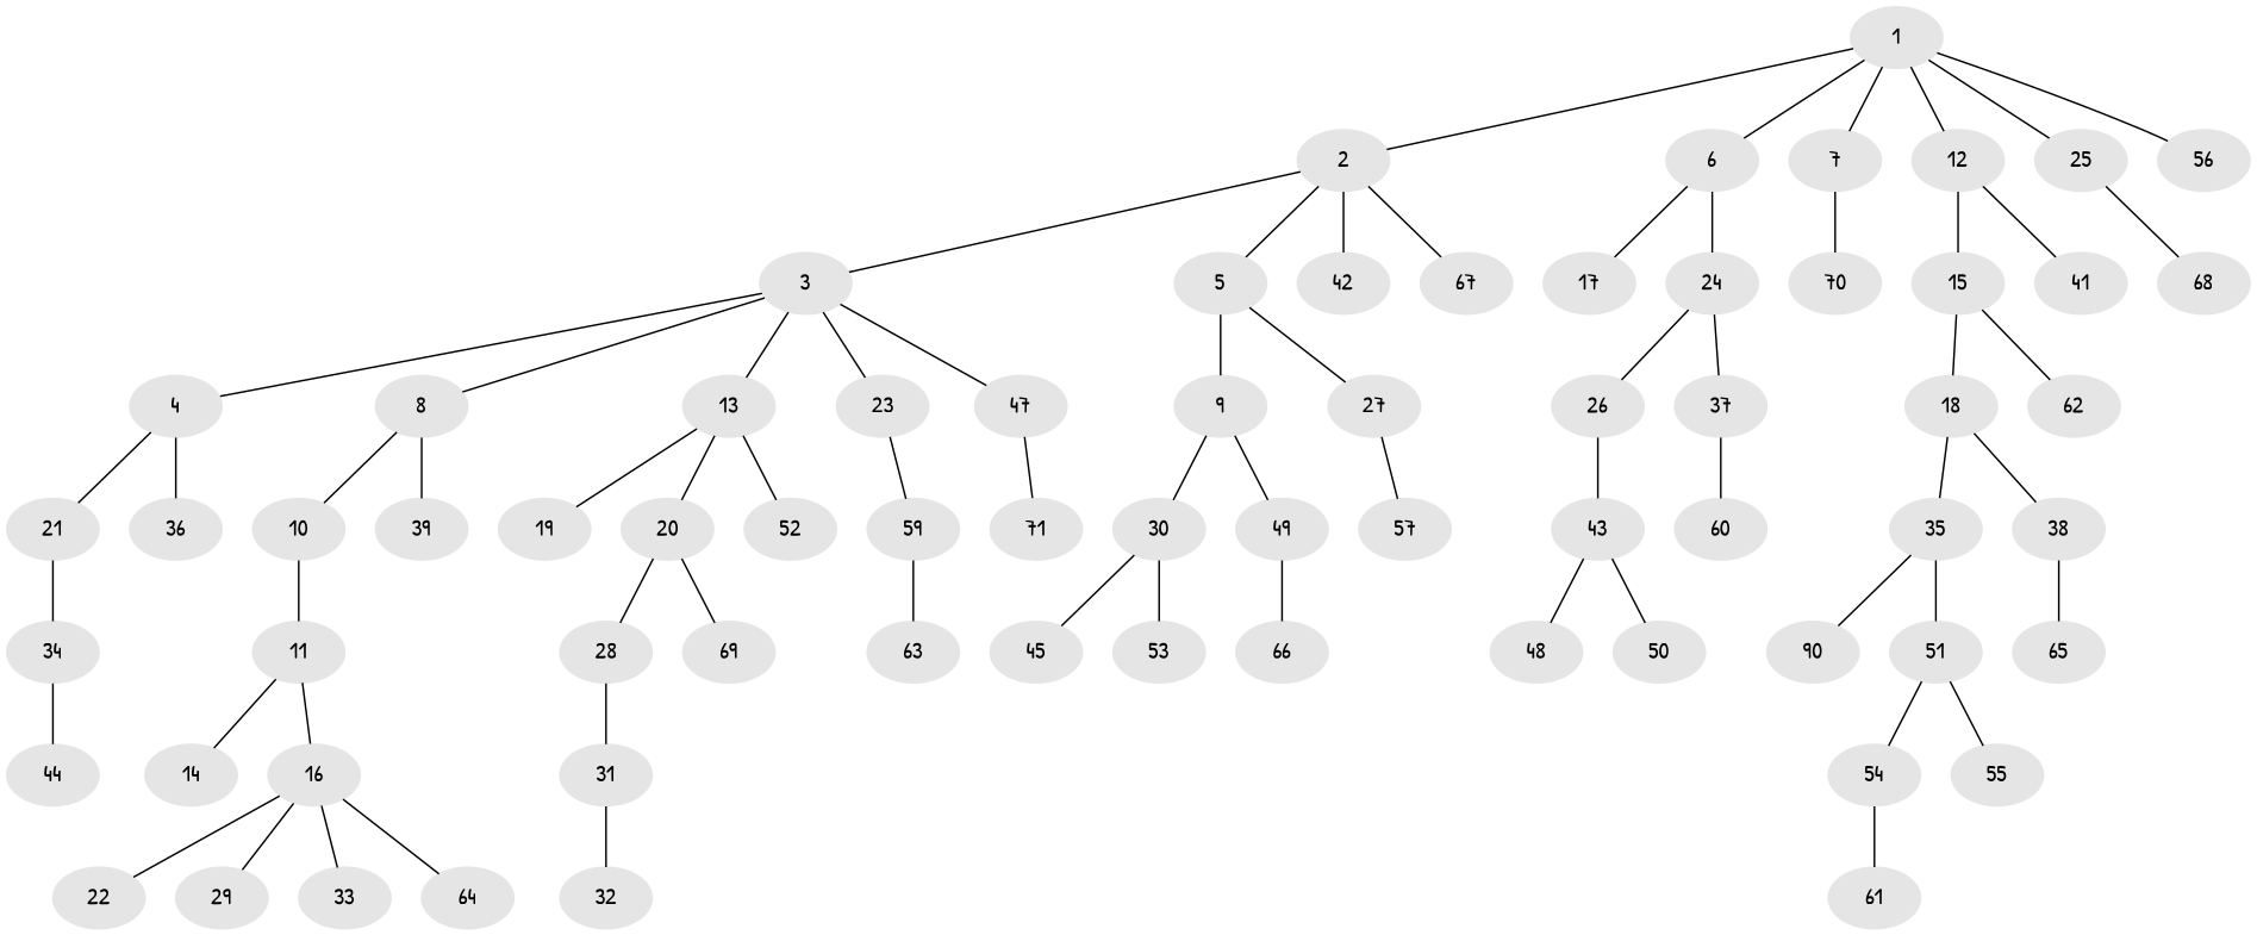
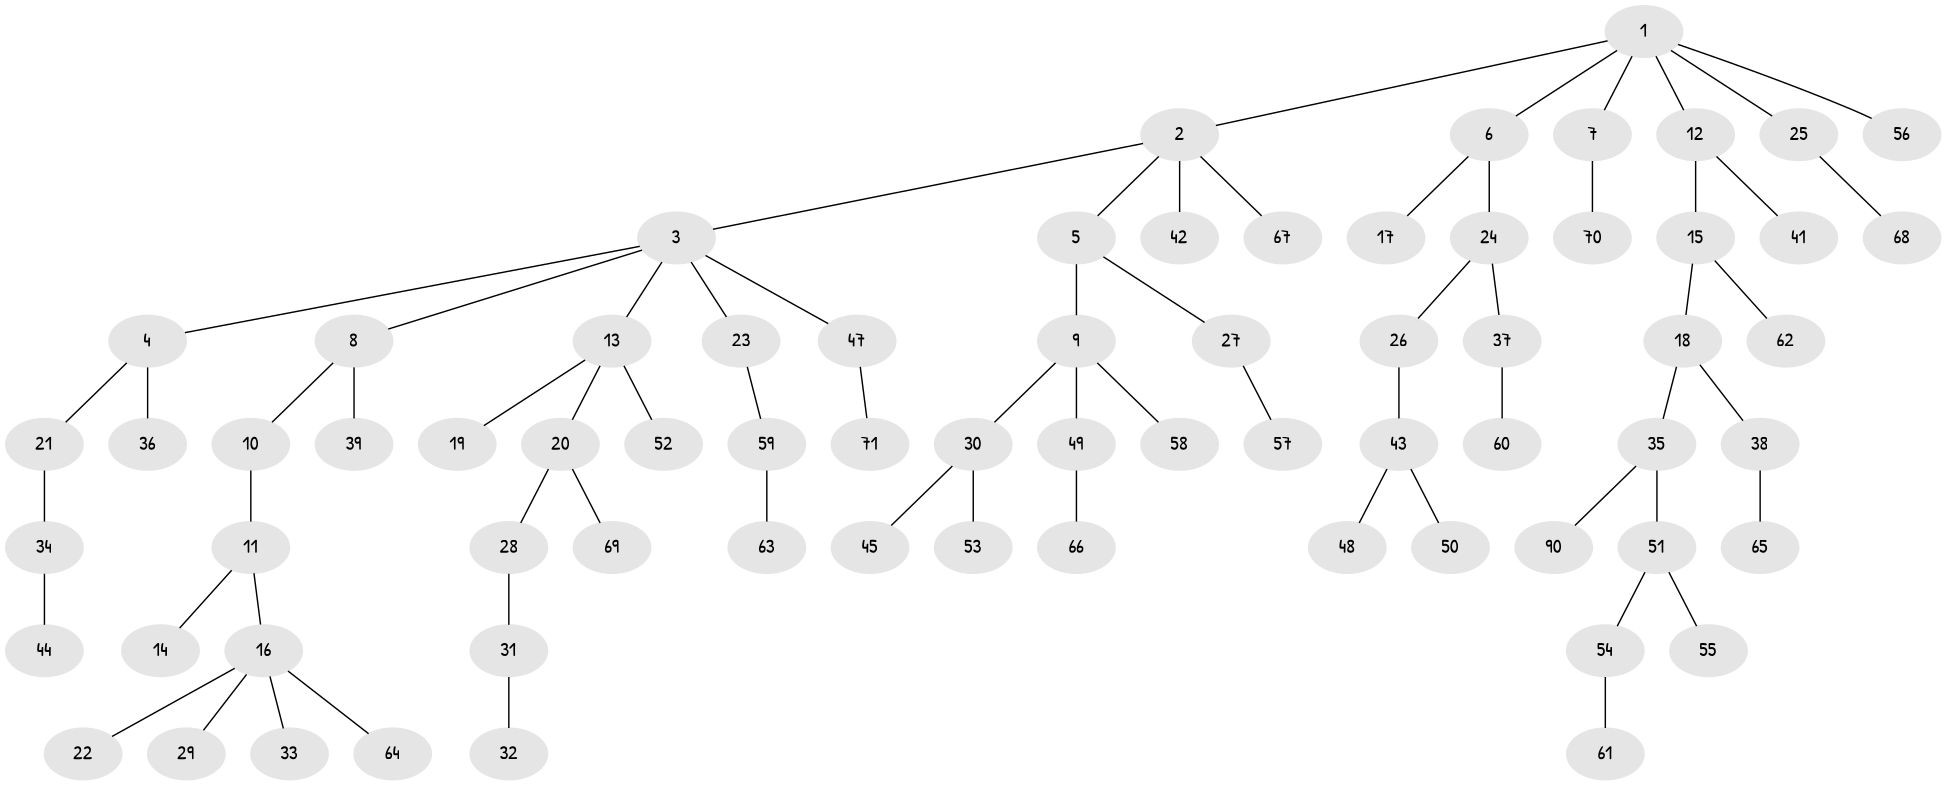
  graph {
    fontname="Patrick Hand"
    node [color=gray90 fontname="Patrick Hand" style=filled]
    edge [fontname="Patrick Hand"]
    1
    2
    6
    7
    12
    25
    56
    3
    5
    42
    67
    17
    24
    70
    15
    41
    68
    4
    8
    13
    23
    47
    9
    27
    21
    36
    10
    39
    19
    20
    52
    59
    71
    34
    30
    49
+   58
    57
    26
    37
    11
    45
    53
    66
    14
    16
    22
    29
    33
    64
    18
    62
    28
    69
    35
    38
    n57 [label=90]
    51
    65
    31
    44
    63
    43
    60
    48
    50
    32
    54
    55
    61
    1 -- 2
    1 -- 6
    1 -- 7
    1 -- 12
    1 -- 25
    1 -- 56
    2 -- 3
    2 -- 5
    2 -- 42
    2 -- 67
    6 -- 17
    6 -- 24
    7 -- 70
    12 -- 15
    12 -- 41
    25 -- 68
    3 -- 4
    3 -- 8
    3 -- 13
    3 -- 23
    3 -- 47
    5 -- 9
    5 -- 27
    24 -- 26
    24 -- 37
    15 -- 18
    15 -- 62
    4 -- 21
    4 -- 36
    8 -- 10
    8 -- 39
    13 -- 19
    13 -- 20
    13 -- 52
    23 -- 59
    47 -- 71
    9 -- 30
    9 -- 49
+   9 -- 58
    27 -- 57
    21 -- 34
    10 -- 11
    20 -- 28
    20 -- 69
    59 -- 63
    34 -- 44
    30 -- 45
    30 -- 53
    49 -- 66
    26 -- 43
    37 -- 60
    11 -- 14
    11 -- 16
    16 -- 22
    16 -- 29
    16 -- 33
    16 -- 64
    18 -- 35
    18 -- 38
    28 -- 31
    35 -- n57
    35 -- 51
    38 -- 65
    51 -- 54
    51 -- 55
    31 -- 32
    43 -- 48
    43 -- 50
    54 -- 61
  }
